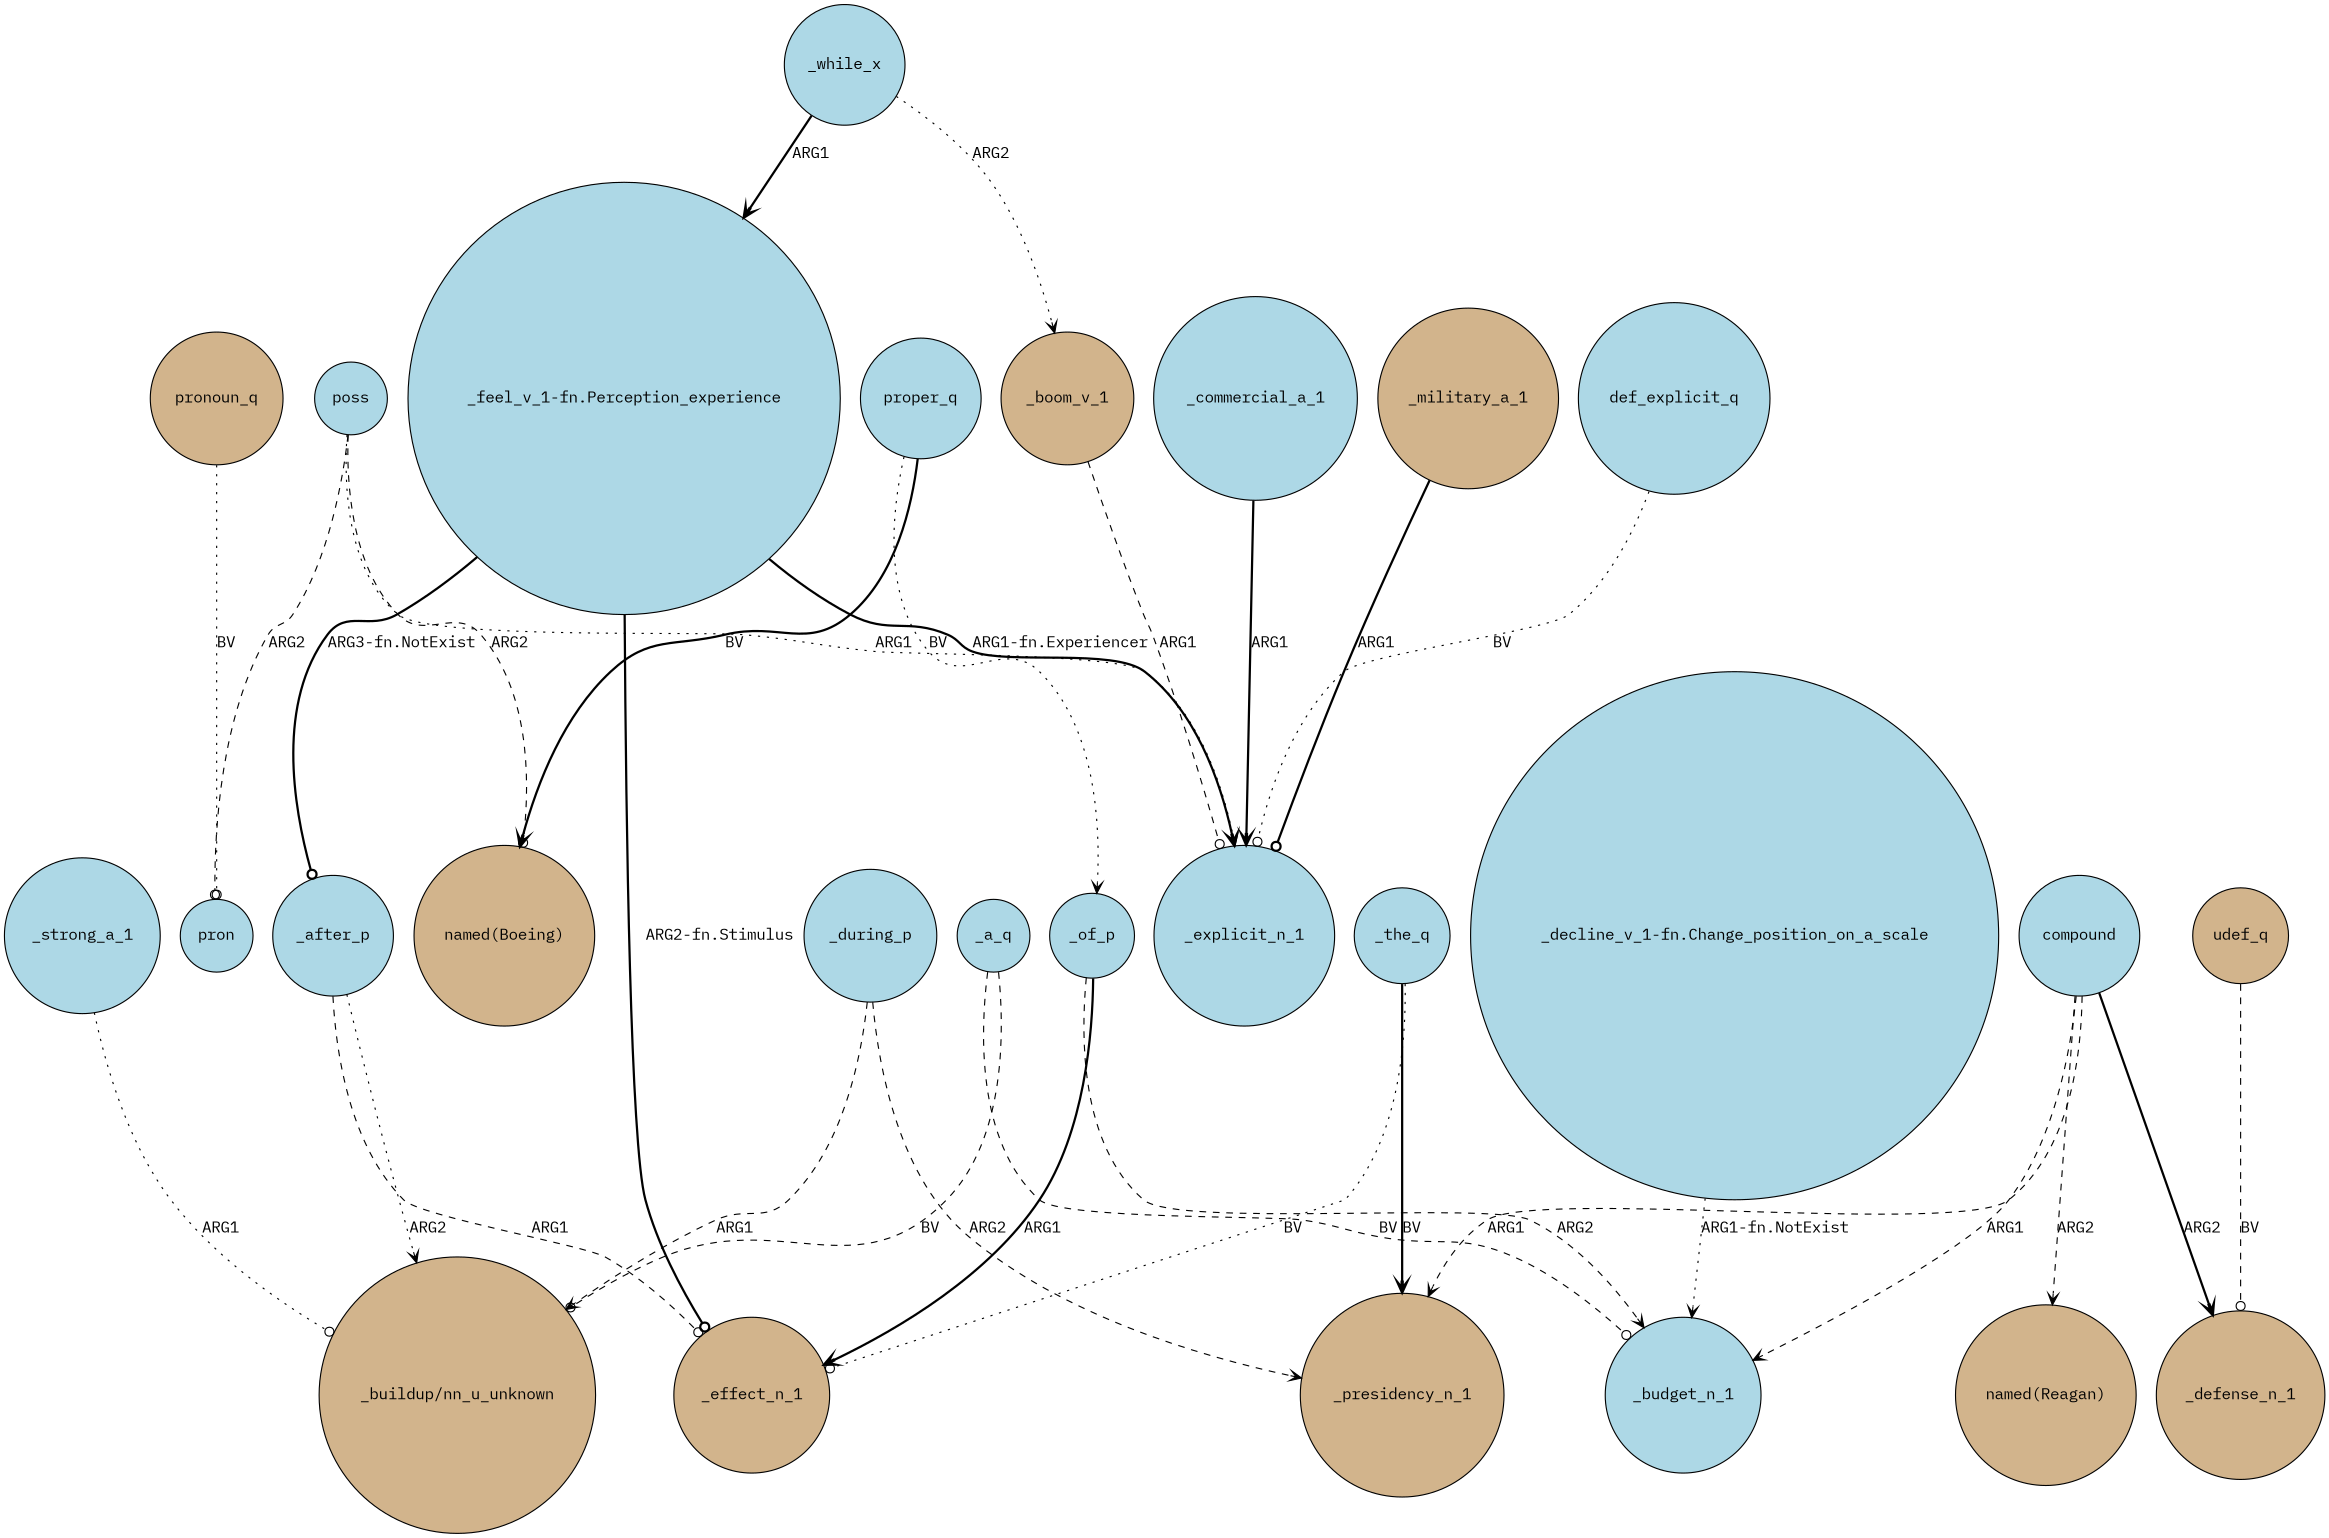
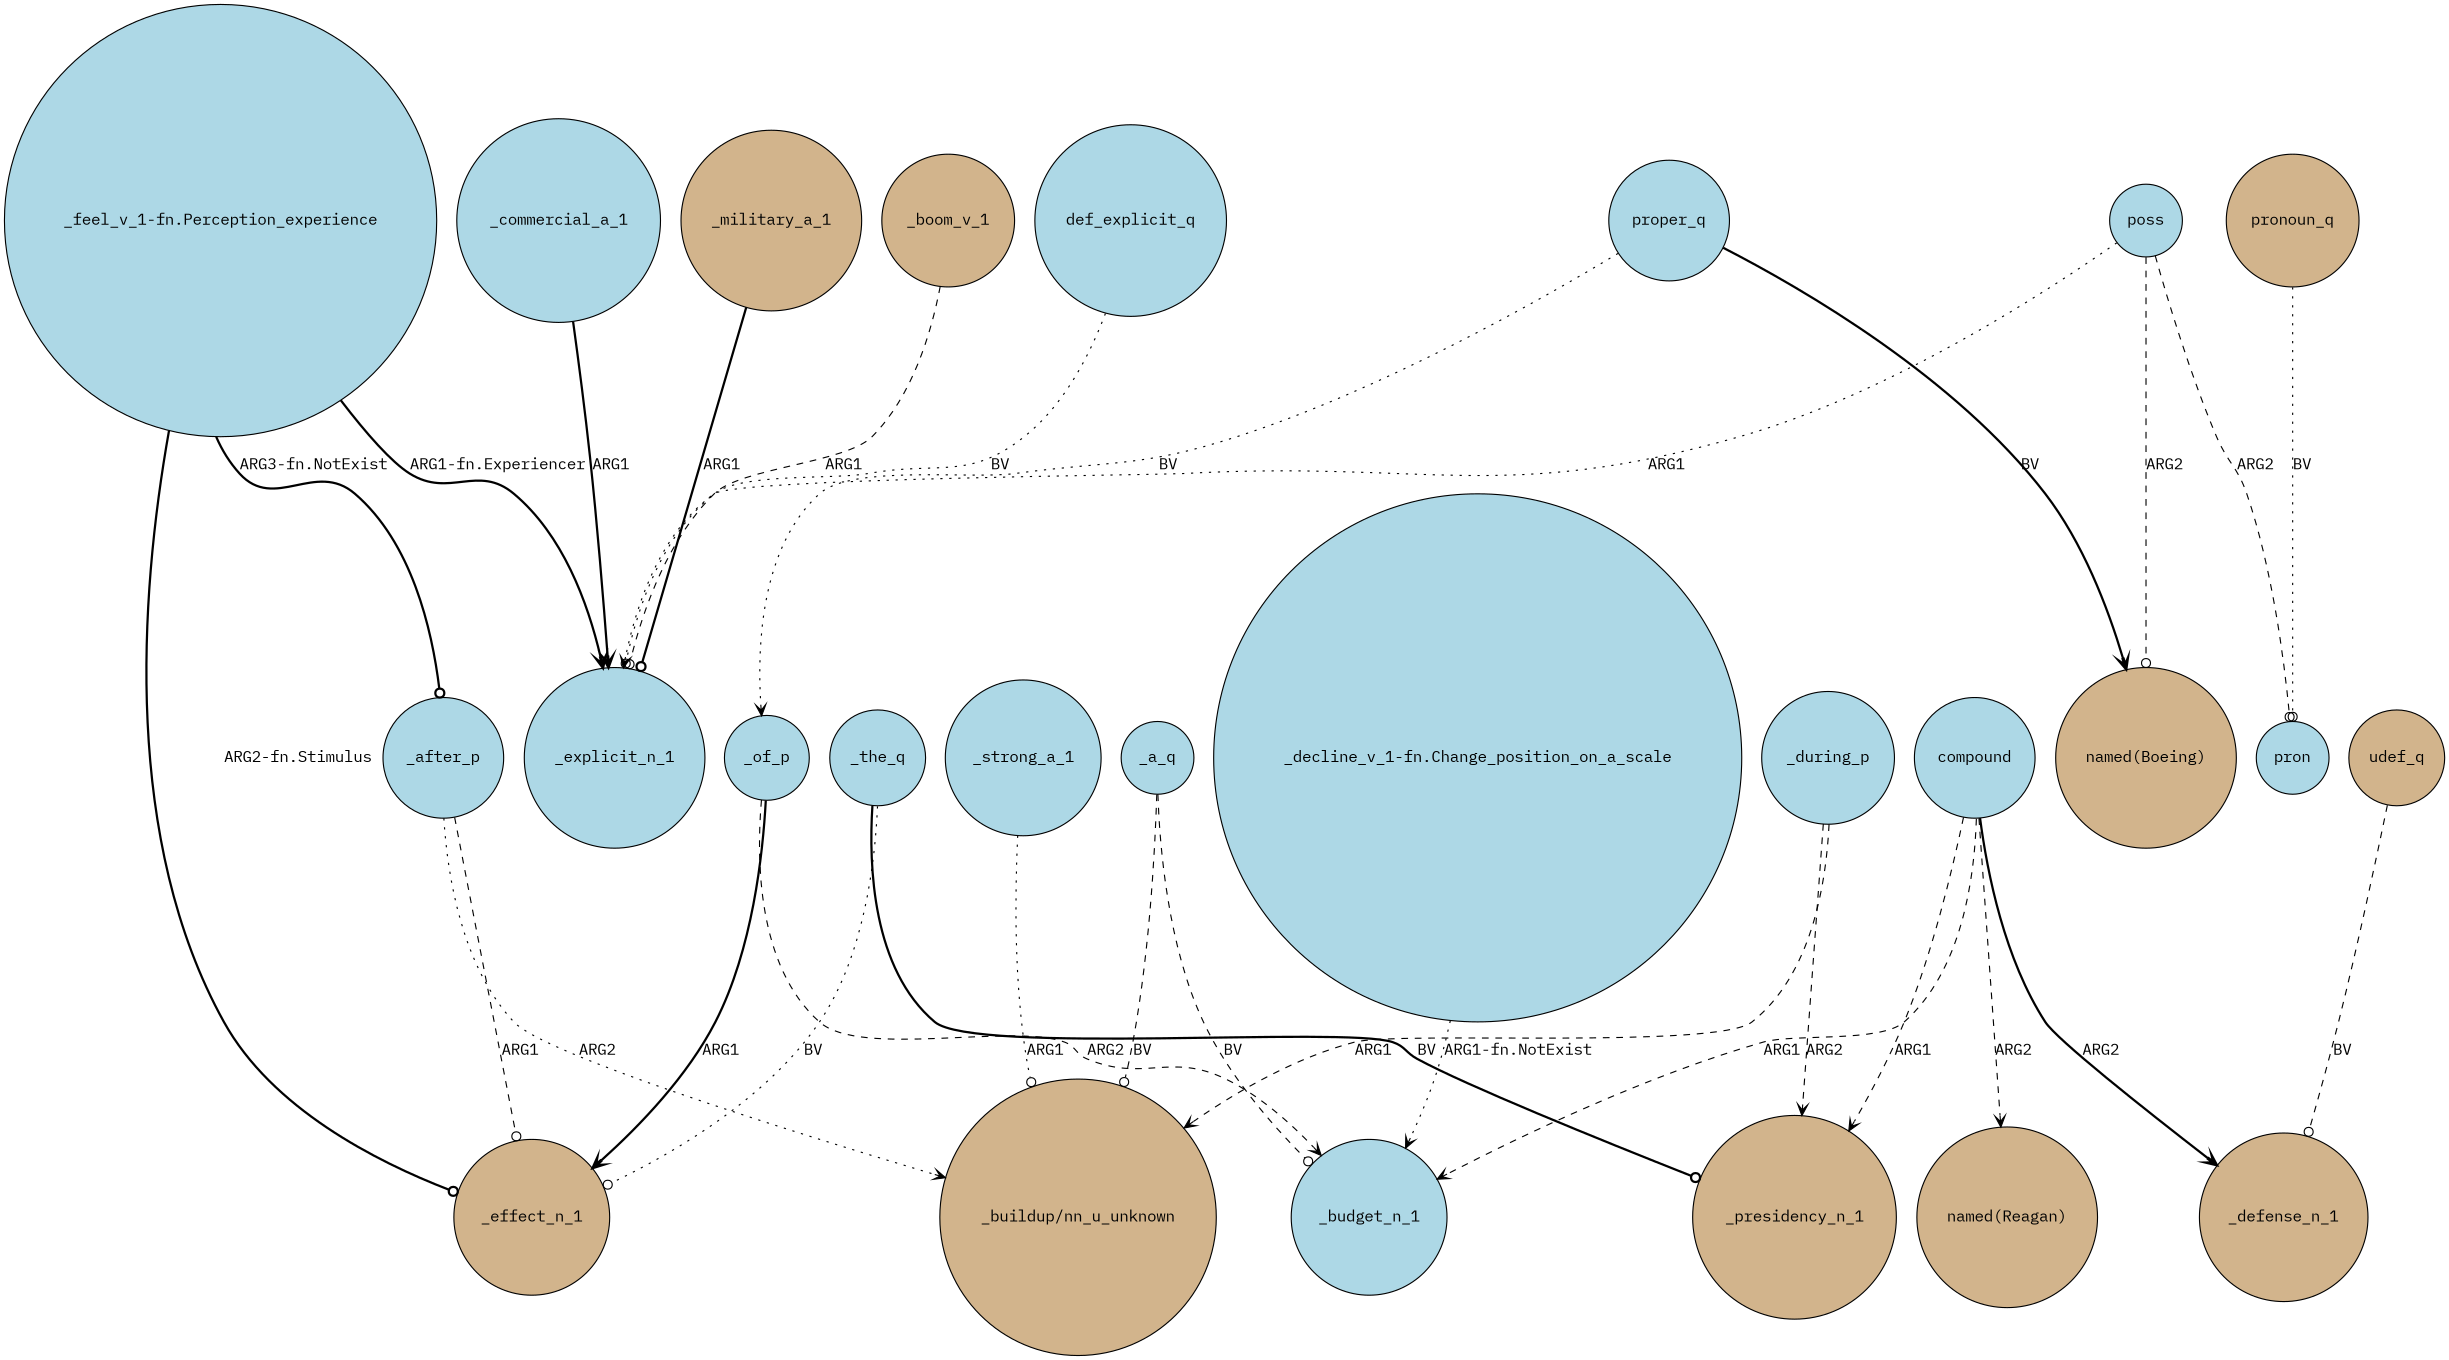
  digraph {
    fontname="IBM Plex Mono"
    node [fillcolor=lightblue fontname="IBM Plex Mono" shape=circle style=filled]
    edge [arrowhead=vee fontname="IBM Plex Mono" style=dashed]
    _effect_n_1 [fillcolor=tan]
    _of_p
    _budget_n_1
    _boom_v_1 [fillcolor=tan]
-   _while_x
    "_feel_v_1-fn.Perception_experience"
    n7 [label=_explicit_n_1]
    _after_p
    _a_q
    "_buildup/nn_u_unknown" [fillcolor=tan]
    poss
    pron
    "named(Boeing)" [fillcolor=tan]
    proper_q
    "named(Reagan)" [fillcolor=tan]
    _the_q
    _presidency_n_1 [fillcolor=tan]
    _commercial_a_1
    compound
    _defense_n_1 [fillcolor=tan]
    _during_p
    pronoun_q [fillcolor=tan]
    udef_q [fillcolor=tan]
    _military_a_1 [fillcolor=tan]
    "_decline_v_1-fn.Change_position_on_a_scale"
    _strong_a_1
    def_explicit_q
    _of_p -> _effect_n_1 [label=ARG1 style=bold]
    _of_p -> _budget_n_1 [label=ARG2]
    _boom_v_1 -> n7 [arrowhead=odot label=ARG1]
-   _while_x -> _boom_v_1 [label=ARG2 style=dotted]
-   _while_x -> "_feel_v_1-fn.Perception_experience" [label=ARG1 style=bold]
    "_feel_v_1-fn.Perception_experience" -> _effect_n_1 [arrowhead=odot label="ARG2-fn.Stimulus" style=bold]
    "_feel_v_1-fn.Perception_experience" -> n7 [label="ARG1-fn.Experiencer" style=bold]
    "_feel_v_1-fn.Perception_experience" -> _after_p [arrowhead=odot label="ARG3-fn.NotExist" style=bold]
    _after_p -> _effect_n_1 [arrowhead=odot label=ARG1]
    _after_p -> "_buildup/nn_u_unknown" [label=ARG2 style=dotted]
    _a_q -> _budget_n_1 [arrowhead=odot label=BV]
    _a_q -> "_buildup/nn_u_unknown" [arrowhead=odot label=BV]
    poss -> n7 [label=ARG1 style=dotted]
    poss -> pron [arrowhead=odot label=ARG2]
    poss -> "named(Boeing)" [arrowhead=odot label=ARG2]
    proper_q -> _of_p [label=BV style=dotted]
    proper_q -> "named(Boeing)" [label=BV style=bold]
    _the_q -> _effect_n_1 [arrowhead=odot label=BV style=dotted]
-   _the_q -> _presidency_n_1 [label=BV style=bold]
+   _the_q -> _presidency_n_1 [arrowhead=odot label=BV style=bold]
    _commercial_a_1 -> n7 [label=ARG1 style=bold]
    compound -> _budget_n_1 [label=ARG1]
    compound -> "named(Reagan)" [label=ARG2]
    compound -> _presidency_n_1 [label=ARG1]
    compound -> _defense_n_1 [label=ARG2 style=bold]
    _during_p -> "_buildup/nn_u_unknown" [label=ARG1]
    _during_p -> _presidency_n_1 [label=ARG2]
    pronoun_q -> pron [arrowhead=odot label=BV style=dotted]
    udef_q -> _defense_n_1 [arrowhead=odot label=BV]
    _military_a_1 -> n7 [arrowhead=odot label=ARG1 style=bold]
    "_decline_v_1-fn.Change_position_on_a_scale" -> _budget_n_1 [label="ARG1-fn.NotExist" style=dotted]
    _strong_a_1 -> "_buildup/nn_u_unknown" [arrowhead=odot label=ARG1 style=dotted]
    def_explicit_q -> n7 [arrowhead=odot label=BV style=dotted]
  }
